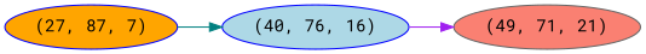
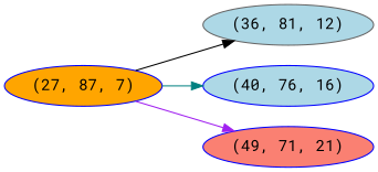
  digraph {
    fontname="Roboto Mono"
    rankdir=LR
    node [color=blue fillcolor=lightblue fontname="Roboto Mono" style=filled]
    edge [fontname="Roboto Mono"]
    "(27, 87, 7)" [fillcolor=orange]
+   "(36, 81, 12)" [color=gray40]
    "(40, 76, 16)"
-   "(49, 71, 21)" [color=gray40 fillcolor=salmon]
+   "(49, 71, 21)" [fillcolor=salmon]
+   "(27, 87, 7)" -> "(36, 81, 12)" [color=black]
    "(27, 87, 7)" -> "(40, 76, 16)" [color=teal]
-   "(40, 76, 16)" -> "(49, 71, 21)" [color=purple]
+   "(27, 87, 7)" -> "(49, 71, 21)" [color=purple]
  }
